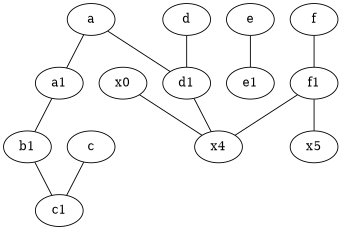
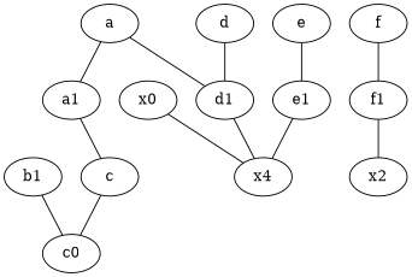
  graph {
    node [labelfontsize=50]
    f1
-   x2 [label=x5]
+   x2
    n3 [label=x4]
    x0
    b1
-   c1
+   c1 [label=c0]
    d1
    e1
    a1
    a
    f
    e
    d
    c
    f1 -- x2
    x0 -- n3
    b1 -- c1
    d1 -- n3
-   f1 -- n3
-   a1 -- b1
+   e1 -- n3
+   a1 -- c
    a -- d1
    a -- a1
    f -- f1
    e -- e1
    d -- d1
    c -- c1
  }
